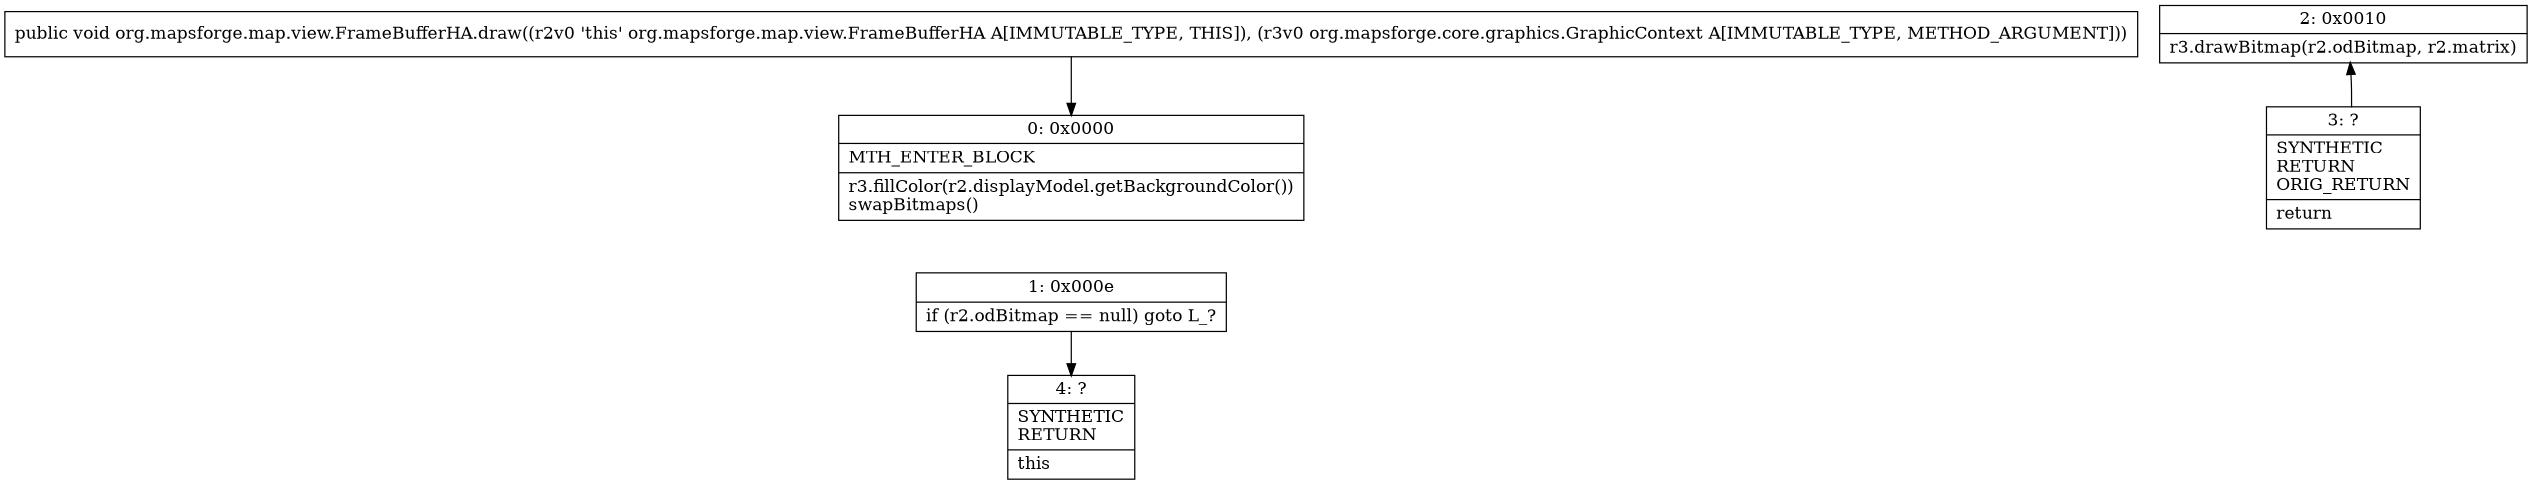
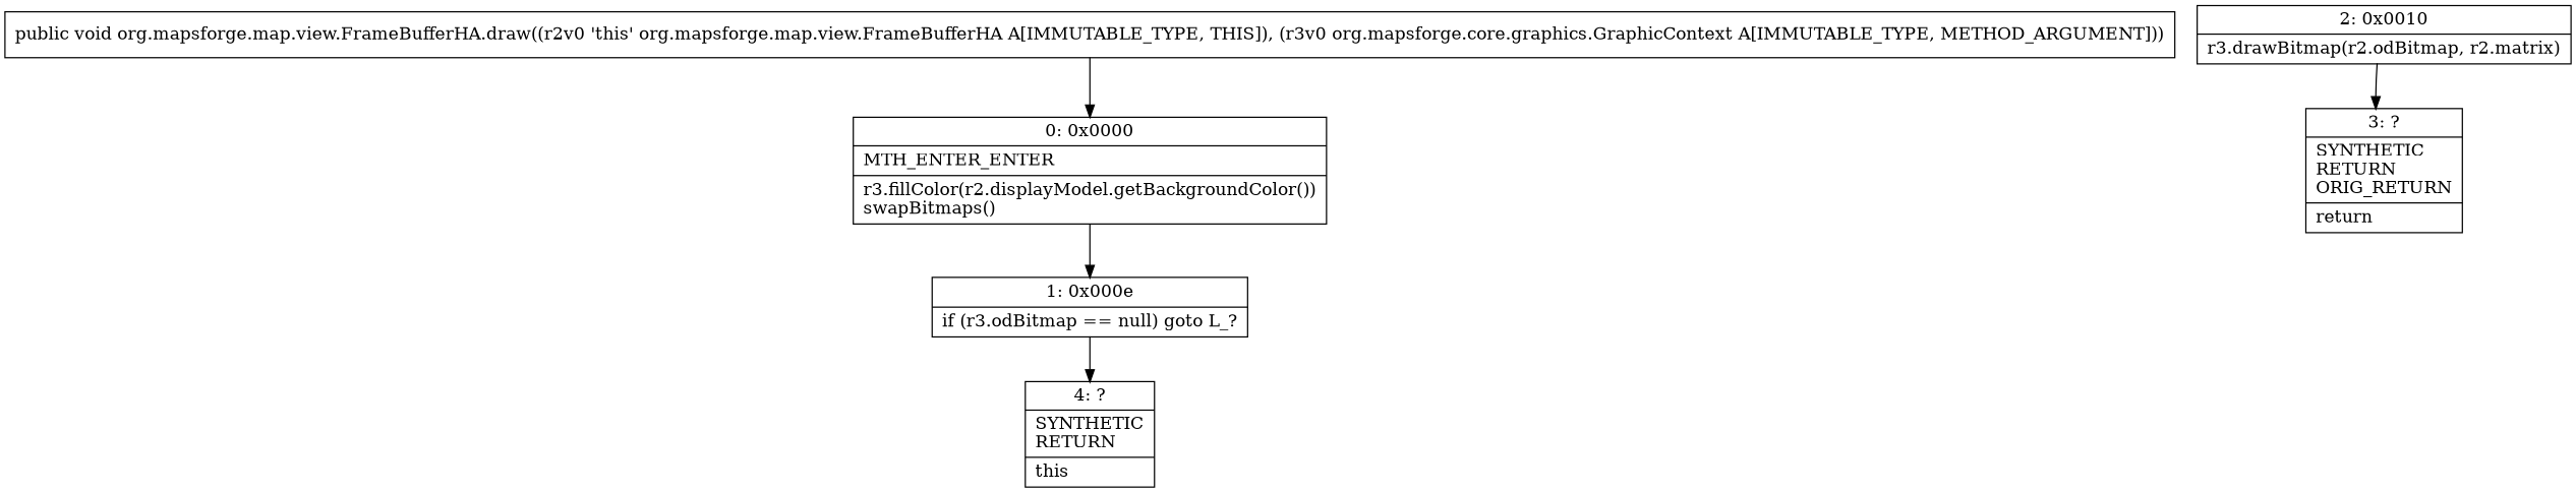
  digraph {
    node [shape=record]
-   n1 [label="{0\:\ 0x0000|MTH_ENTER_BLOCK\l|r3.fillColor(r2.displayModel.getBackgroundColor())\lswapBitmaps()\l}"]
-   n2 [label="{1\:\ 0x000e|if (r2.odBitmap == null) goto L_?\l}"]
+   n1 [label="{0\:\ 0x0000|MTH_ENTER_ENTER\l|r3.fillColor(r2.displayModel.getBackgroundColor())\lswapBitmaps()\l}"]
+   n2 [label="{1\:\ 0x000e|if (r3.odBitmap == null) goto L_?\l}"]
    n3 [label="{4\:\ ?|SYNTHETIC\lRETURN\l|this\l}"]
    n4 [label="{2\:\ 0x0010|r3.drawBitmap(r2.odBitmap, r2.matrix)\l}"]
    n5 [label="{3\:\ ?|SYNTHETIC\lRETURN\lORIG_RETURN\l|return\l}"]
    n6 [label="{public void org.mapsforge.map.view.FrameBufferHA.draw((r2v0 'this' org.mapsforge.map.view.FrameBufferHA A[IMMUTABLE_TYPE, THIS]), (r3v0 org.mapsforge.core.graphics.GraphicContext A[IMMUTABLE_TYPE, METHOD_ARGUMENT])) }"]
+   n1 -> n2
    n2 -> n3
-   n5 -> n4
+   n4 -> n5
    n6 -> n1
  }
